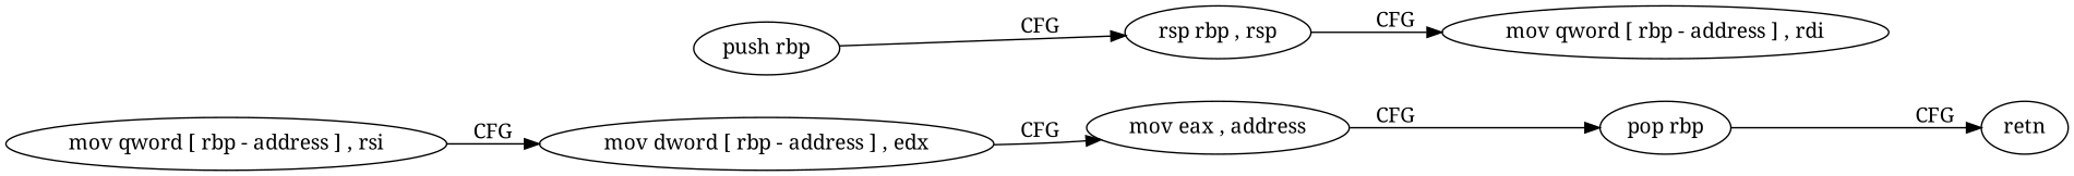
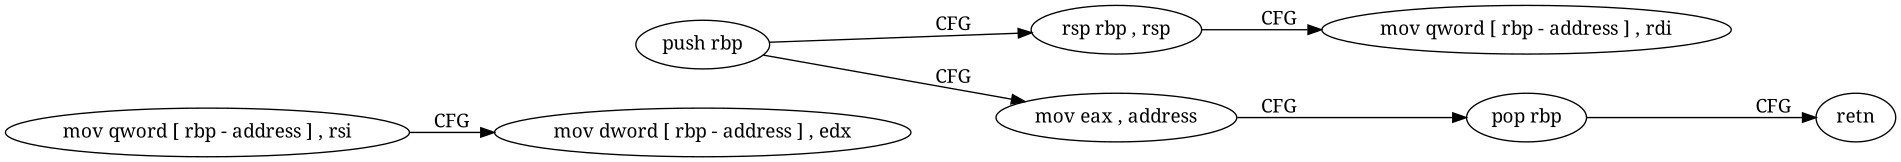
  digraph {
    fontname="Noto Serif"
    rankdir=LR
    node [fontname="Noto Serif"]
    edge [fontname="Noto Serif"]
    n1 [label="push rbp"]
    n2 [label="rsp rbp , rsp"]
    n3 [label="mov qword [ rbp - address ] , rdi"]
    n4 [label="mov qword [ rbp - address ] , rsi"]
    n5 [label="mov dword [ rbp - address ] , edx"]
    n6 [label="mov eax , address"]
    n7 [label="pop rbp"]
    n8 [label=retn]
    n1 -> n2 [label=CFG]
    n2 -> n3 [label=CFG]
    n4 -> n5 [label=CFG]
-   n5 -> n6 [label=CFG]
+   n1 -> n6 [label=CFG]
    n6 -> n7 [label=CFG]
    n7 -> n8 [label=CFG]
  }
